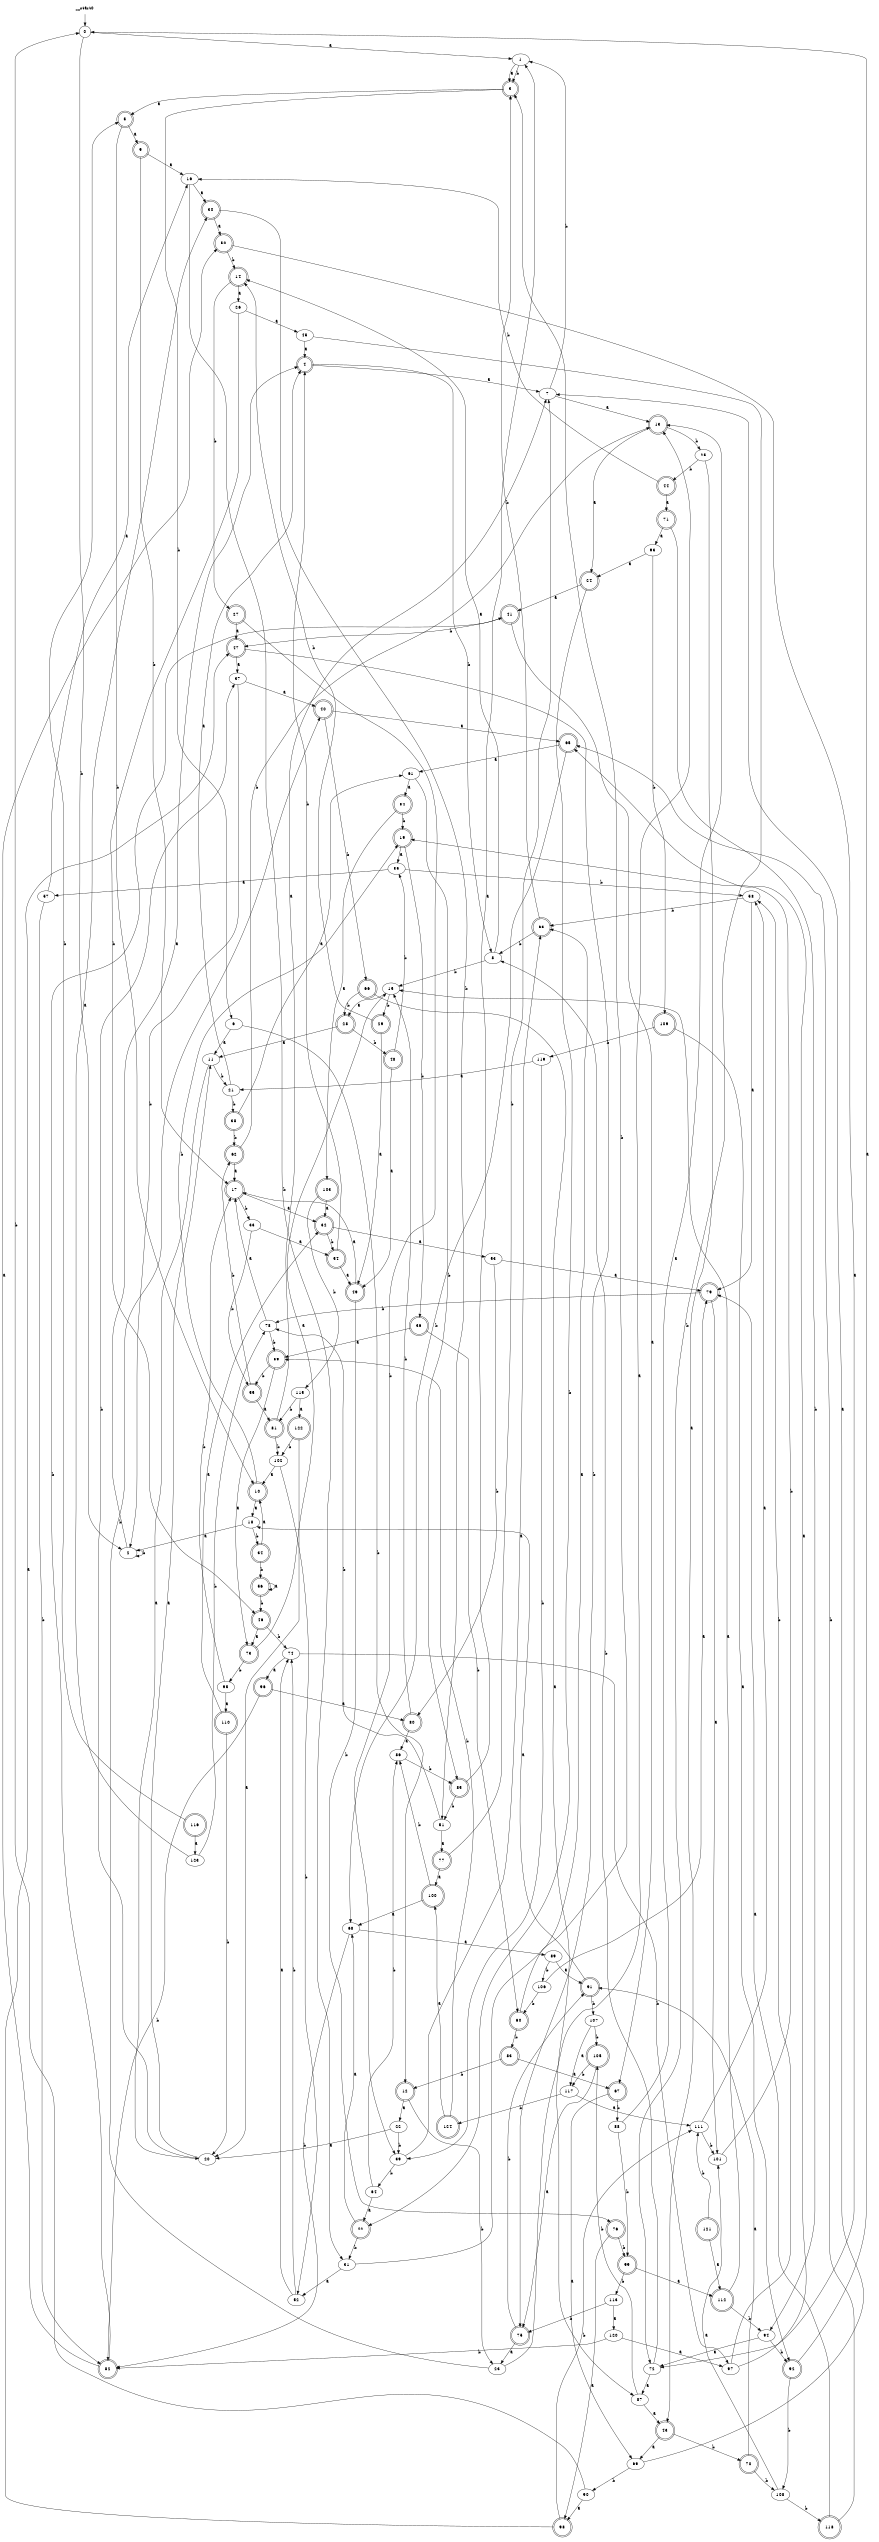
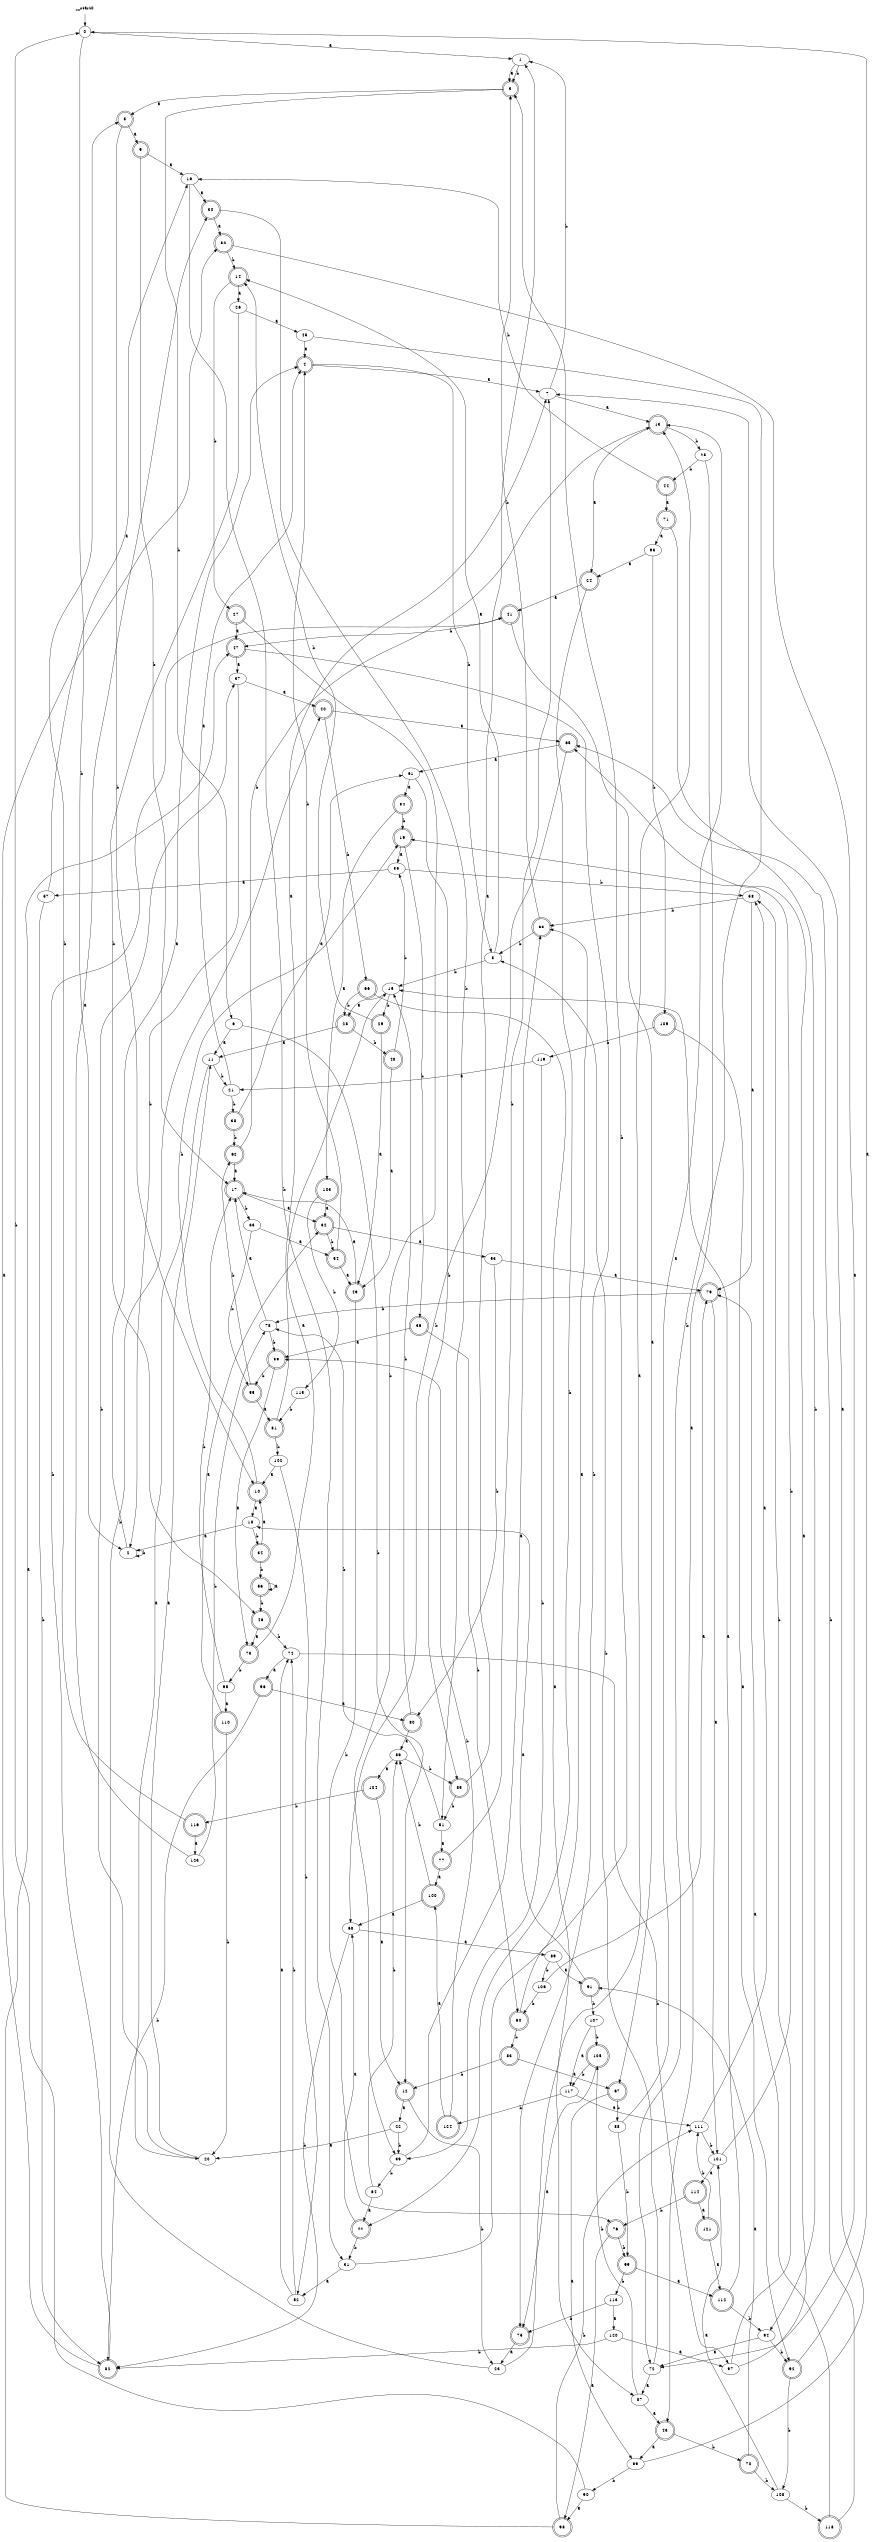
  digraph {
    node [shape=doublecircle]
    __start0 [shape=none]
    0 [shape=circle]
    1 [shape=""]
    2 [shape=""]
    3
    4
    5
    6 [shape=""]
    7 [shape=""]
    8 [shape=""]
    9
    10
    11 [shape=""]
    12
    13
    14
    15 [shape=""]
    16 [shape=""]
    17
    18 [shape=""]
    19
    20 [shape=""]
    21 [shape=""]
    22 [shape=""]
    23 [shape=""]
    24
    25 [shape=""]
    26 [shape=""]
    27
    28
    29
    30
    31 [shape=""]
    32
    33 [shape=""]
    34
    35 [shape=""]
    36
    37 [shape=""]
    38
    39 [shape=""]
    40
    41
    42
    43
    44
    45 [shape=""]
    46
    47
    48
    49
    50
    51 [shape=""]
    52 [shape=""]
    53 [shape=""]
    54
    55
    56
    57 [shape=""]
    58 [shape=""]
    59
    60
    61 [shape=""]
    62
    63
    64 [shape=""]
    65
    66
    67
    68 [shape=""]
    69 [shape=""]
    70
    71
    72 [shape=""]
    73
    74 [shape=""]
    75
    76
    77
    78 [shape=""]
    79
    80
    81
    82
    83
    84
    85
    86 [shape=""]
    87 [shape=""]
    88 [shape=""]
    89 [shape=""]
    90 [shape=""]
    91
    108 [shape=""]
    93 [shape=""]
    94 [shape=""]
    95 [shape=""]
    96
    97 [shape=""]
    98
    99
    100
    101 [shape=""]
    102 [shape=""]
    103
+   104
    105
    106 [shape=""]
    107 [shape=""]
    92
    109
    110
    111 [shape=""]
    112
    113 [shape=""]
+   114
    115 [shape=""]
    116
    117 [shape=""]
    118
    119 [shape=""]
    120 [shape=""]
    121
-   122
    123 [shape=""]
    124
    __start0 -> 0
    0 -> 1 [label=a]
    0 -> 2 [label=b]
    1 -> 3 [label=a]
    1 -> 3 [label=b]
    2 -> 2 [label=b]
    2 -> 4 [label=a]
    3 -> 5 [label=a]
    3 -> 6 [label=b]
    4 -> 7 [label=a]
    4 -> 8 [label=b]
    5 -> 9 [label=a]
    5 -> 10 [label=b]
    6 -> 11 [label=a]
    6 -> 12 [label=b]
    7 -> 1 [label=b]
    7 -> 13 [label=a]
    8 -> 14 [label=a]
    8 -> 15 [label=b]
    9 -> 16 [label=a]
    9 -> 17 [label=b]
    10 -> 18 [label=a]
    10 -> 19 [label=b]
    11 -> 20 [label=a]
    11 -> 21 [label=b]
    12 -> 22 [label=a]
    12 -> 23 [label=b]
    13 -> 24 [label=a]
    13 -> 25 [label=b]
    14 -> 26 [label=a]
    14 -> 27 [label=b]
    15 -> 28 [label=a]
    15 -> 29 [label=b]
    16 -> 30 [label=a]
    16 -> 31 [label=b]
    17 -> 32 [label=a]
    17 -> 33 [label=b]
    18 -> 2 [label=a]
    18 -> 34 [label=b]
    19 -> 35 [label=a]
    19 -> 36 [label=b]
    20 -> 11 [label=a]
    20 -> 37 [label=b]
    21 -> 4 [label=a]
    21 -> 38 [label=b]
    22 -> 20 [label=a]
    22 -> 39 [label=b]
    23 -> 13 [label=a]
    23 -> 40 [label=b]
    24 -> 41 [label=a]
    24 -> 42 [label=b]
    25 -> 43 [label=a]
    25 -> 44 [label=b]
    26 -> 45 [label=a]
    26 -> 46 [label=b]
    27 -> 39 [label=b]
    27 -> 47 [label=a]
    28 -> 11 [label=a]
    28 -> 48 [label=b]
    29 -> 14 [label=b]
    29 -> 49 [label=a]
    30 -> 50 [label=a]
    30 -> 51 [label=b]
    31 -> 3 [label=b]
    31 -> 52 [label=a]
    32 -> 53 [label=a]
    32 -> 54 [label=b]
    33 -> 54 [label=a]
    33 -> 55 [label=b]
    34 -> 10 [label=a]
    34 -> 56 [label=b]
    35 -> 57 [label=a]
    35 -> 58 [label=b]
    36 -> 59 [label=a]
    36 -> 60 [label=b]
    37 -> 2 [label=b]
    37 -> 40 [label=a]
    38 -> 61 [label=a]
    38 -> 62 [label=b]
    39 -> 63 [label=a]
    39 -> 64 [label=b]
    40 -> 65 [label=a]
    40 -> 66 [label=b]
    41 -> 47 [label=b]
    41 -> 67 [label=a]
    42 -> 31 [label=b]
    42 -> 68 [label=a]
    43 -> 69 [label=a]
    43 -> 70 [label=b]
    44 -> 16 [label=b]
    44 -> 71 [label=a]
    45 -> 4 [label=a]
    45 -> 72 [label=b]
    46 -> 73 [label=a]
    46 -> 74 [label=b]
    47 -> 37 [label=a]
    47 -> 75 [label=b]
    48 -> 35 [label=b]
    48 -> 49 [label=a]
    49 -> 17 [label=a]
    49 -> 76 [label=b]
    50 -> 14 [label=b]
    50 -> 72 [label=a]
    51 -> 77 [label=a]
    51 -> 78 [label=b]
    52 -> 74 [label=a]
    52 -> 74 [label=b]
    53 -> 79 [label=a]
    53 -> 80 [label=b]
    54 -> 4 [label=b]
    54 -> 49 [label=a]
    55 -> 62 [label=b]
    55 -> 81 [label=a]
    56 -> 46 [label=b]
    56 -> 56 [label=a]
    57 -> 16 [label=a]
    57 -> 82 [label=b]
    58 -> 63 [label=b]
    58 -> 79 [label=a]
    59 -> 55 [label=b]
    59 -> 73 [label=a]
    60 -> 63 [label=a]
    60 -> 83 [label=b]
    61 -> 84 [label=a]
    61 -> 85 [label=b]
    62 -> 13 [label=b]
    62 -> 17 [label=a]
    63 -> 3 [label=b]
    63 -> 8 [label=b]
    64 -> 42 [label=a]
    64 -> 86 [label=b]
    65 -> 61 [label=a]
    65 -> 68 [label=b]
    66 -> 28 [label=b]
    66 -> 87 [label=a]
    67 -> 69 [label=a]
    67 -> 88 [label=b]
    68 -> 82 [label=b]
    68 -> 89 [label=a]
    69 -> 7 [label=a]
    69 -> 90 [label=b]
    70 -> 91 [label=a]
    70 -> 108 [label=b]
    71 -> 93 [label=a]
    71 -> 94 [label=b]
    72 -> 8 [label=b]
    72 -> 87 [label=a]
    73 -> 15 [label=a]
    73 -> 95 [label=b]
    74 -> 96 [label=a]
    74 -> 97 [label=b]
    75 -> 23 [label=a]
-   75 -> 91 [label=b]
    76 -> 98 [label=a]
    76 -> 99 [label=b]
    77 -> 7 [label=b]
    77 -> 100 [label=a]
    78 -> 17 [label=a]
    78 -> 59 [label=b]
    79 -> 78 [label=b]
    79 -> 101 [label=a]
    80 -> 15 [label=b]
    80 -> 86 [label=a]
    81 -> 7 [label=a]
    81 -> 102 [label=b]
    82 -> 41 [label=b]
    82 -> 50 [label=a]
    83 -> 12 [label=b]
    83 -> 67 [label=a]
    84 -> 19 [label=b]
    84 -> 103 [label=a]
    85 -> 1 [label=a]
    85 -> 51 [label=b]
    86 -> 85 [label=b]
+   86 -> 104 [label=a]
    87 -> 43 [label=a]
    87 -> 105 [label=b]
    88 -> 13 [label=a]
    88 -> 99 [label=b]
    89 -> 91 [label=a]
    89 -> 106 [label=b]
    90 -> 0 [label=b]
    90 -> 98 [label=a]
    91 -> 18 [label=a]
    91 -> 107 [label=b]
    108 -> 101 [label=a]
    108 -> 118 [label=b]
    93 -> 24 [label=a]
    93 -> 109 [label=b]
    94 -> 72 [label=a]
    94 -> 92 [label=b]
    95 -> 17 [label=b]
    95 -> 110 [label=a]
    96 -> 80 [label=a]
    96 -> 82 [label=b]
    97 -> 58 [label=b]
    97 -> 65 [label=a]
    98 -> 47 [label=a]
    98 -> 111 [label=b]
    99 -> 112 [label=a]
    99 -> 113 [label=b]
    100 -> 68 [label=a]
    100 -> 86 [label=b]
    101 -> 19 [label=b]
+   101 -> 114 [label=a]
    102 -> 10 [label=a]
    102 -> 52 [label=b]
    103 -> 32 [label=a]
    103 -> 115 [label=b]
+   104 -> 12 [label=a]
+   104 -> 116 [label=b]
    105 -> 75 [label=a]
    105 -> 117 [label=b]
    106 -> 60 [label=b]
    106 -> 79 [label=a]
    107 -> 105 [label=b]
    107 -> 117 [label=a]
    92 -> 0 [label=a]
    92 -> 108 [label=b]
    109 -> 92 [label=a]
    109 -> 119 [label=b]
    110 -> 20 [label=b]
    110 -> 32 [label=a]
    111 -> 58 [label=a]
    111 -> 101 [label=b]
    112 -> 15 [label=a]
    112 -> 94 [label=b]
    113 -> 75 [label=b]
    113 -> 120 [label=a]
+   114 -> 76 [label=b]
+   114 -> 121 [label=a]
    115 -> 81 [label=b]
-   115 -> 122 [label=a]
    116 -> 5 [label=b]
    116 -> 123 [label=a]
    117 -> 111 [label=a]
    117 -> 124 [label=b]
    118 -> 65 [label=b]
    118 -> 79 [label=a]
    119 -> 21 [label=a]
    119 -> 39 [label=b]
    120 -> 82 [label=b]
    120 -> 97 [label=a]
    121 -> 111 [label=b]
    121 -> 112 [label=a]
-   122 -> 20 [label=a]
-   122 -> 102 [label=b]
    123 -> 30 [label=a]
    123 -> 78 [label=b]
    124 -> 59 [label=b]
    124 -> 100 [label=a]
  }
